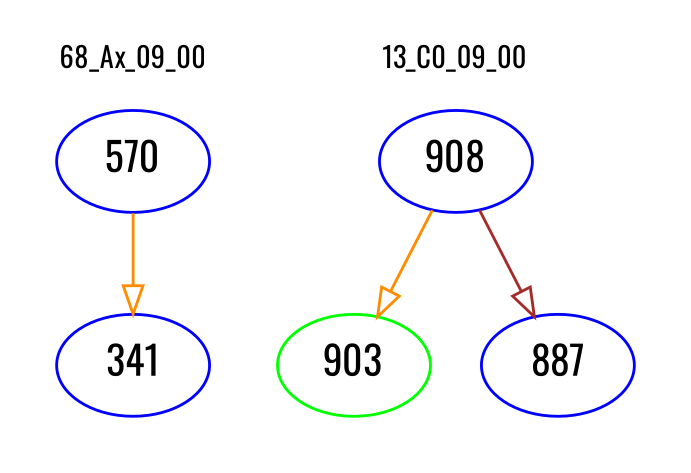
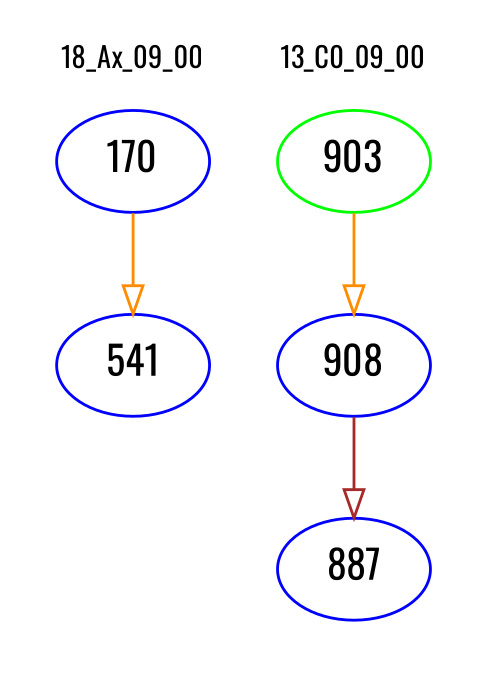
  digraph {
    fontname=Oswald
    node [color=blue fontname=Oswald]
    edge [arrowhead=onormal color=darkorange fontname=Oswald]
-   n1 [label=570]
-   n2 [label=341]
+   n1 [label=170]
+   n2 [label=541]
    n3 [color=green label=903]
    n4 [label=908]
    n5 [label=887]
    subgraph cluster_1 {
      color=white
      fontsize=10
-     label="68_Ax_09_00"
+     label="18_Ax_09_00"
      n1
      n2
    }
    subgraph cluster_2 {
      color=white
      fontsize=10
      label="13_C0_09_00"
      n3
      n4
      n5
    }
    n1 -> n2
-   n4 -> n3
+   n3 -> n4
    n4 -> n5 [color=brown]
  }
